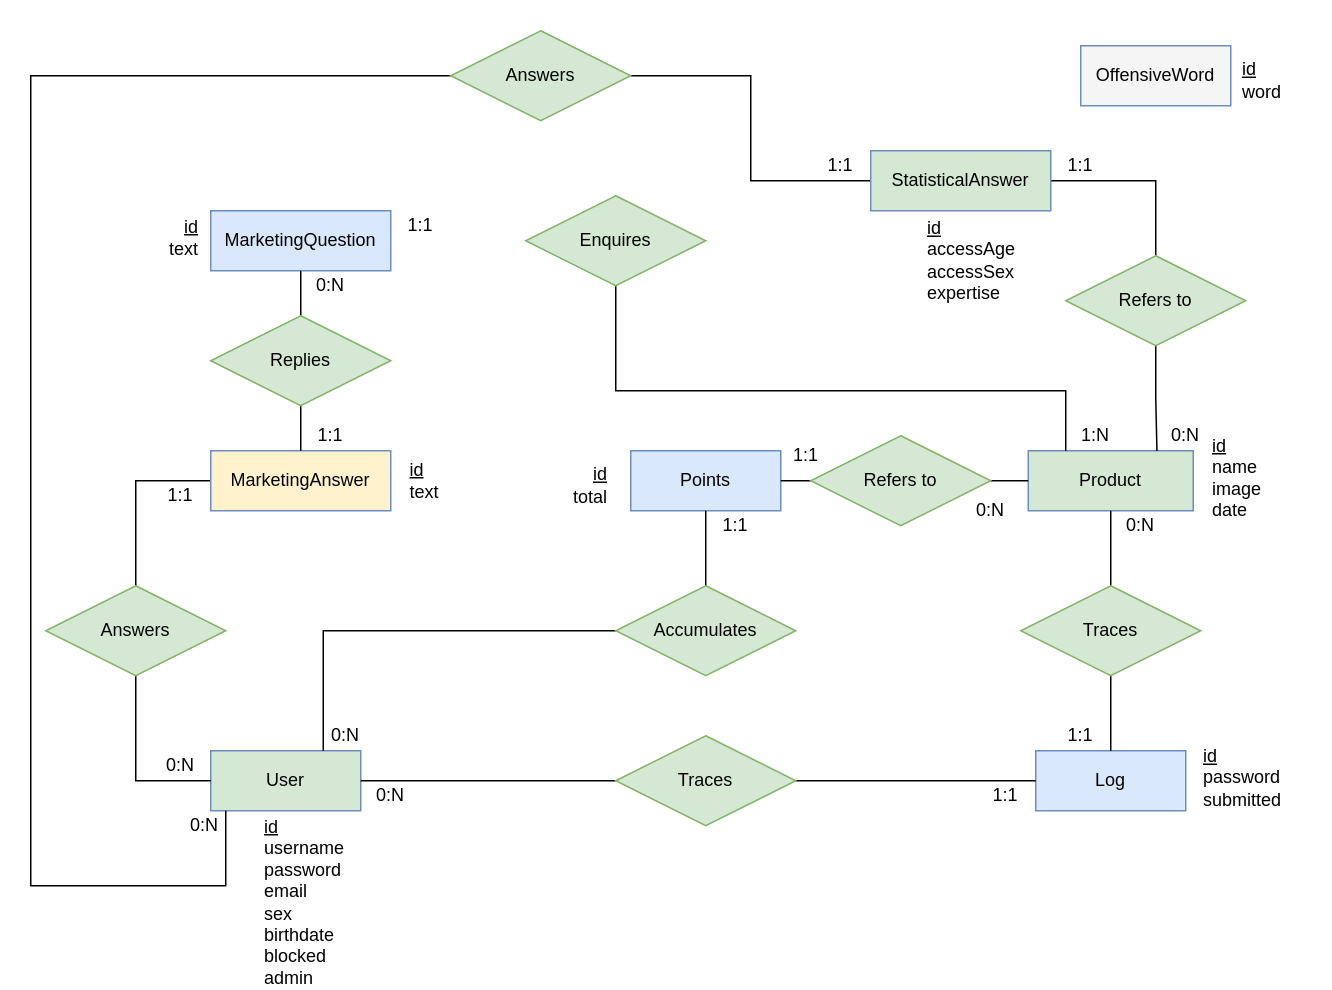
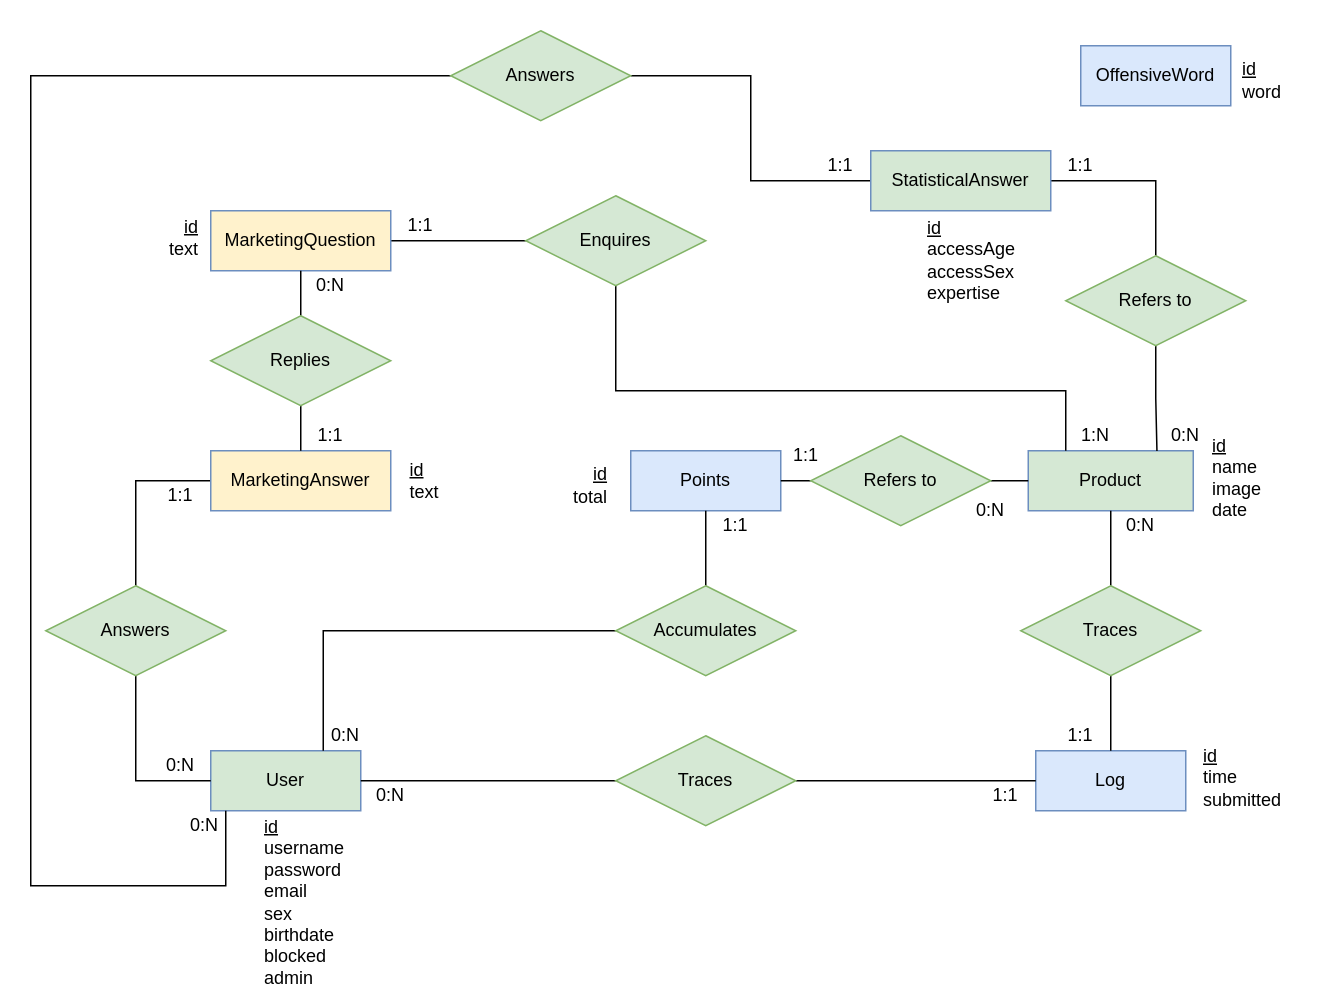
  <mxCell id="0" />
  <mxCell id="1" parent="0" />
  <mxCell id="2" value="User" style="whiteSpace=wrap;html=1;align=center;fillColor=#d5e8d4;strokeColor=#6c8ebf;" parent="1" vertex="1"><mxGeometry x="140" y="500" width="100" height="40" as="geometry" /></mxCell>
  <mxCell id="3" value="Product" style="whiteSpace=wrap;html=1;align=center;fillColor=#d5e8d4;strokeColor=#6c8ebf;" parent="1" vertex="1"><mxGeometry x="685" y="300" width="110" height="40" as="geometry" /></mxCell>
- <mxCell id="5" value="MarketingQuestion" style="whiteSpace=wrap;html=1;align=center;fillColor=#dae8fc;strokeColor=#6c8ebf;" parent="1" vertex="1"><mxGeometry x="140" y="140" width="120" height="40" as="geometry" /></mxCell>
+ <mxCell id="4" style="edgeStyle=orthogonalEdgeStyle;rounded=0;orthogonalLoop=1;jettySize=auto;html=1;entryX=0;entryY=0.5;entryDx=0;entryDy=0;endArrow=none;endFill=0;" parent="1" source="5" target="32" edge="1"><mxGeometry relative="1" as="geometry" /></mxCell>
+ <mxCell id="5" value="MarketingQuestion" style="whiteSpace=wrap;html=1;align=center;fillColor=#fff2cc;strokeColor=#6c8ebf;" parent="1" vertex="1"><mxGeometry x="140" y="140" width="120" height="40" as="geometry" /></mxCell>
  <mxCell id="6" style="edgeStyle=orthogonalEdgeStyle;rounded=0;orthogonalLoop=1;jettySize=auto;html=1;entryX=0.5;entryY=0;entryDx=0;entryDy=0;endArrow=none;endFill=0;exitX=0;exitY=0.5;exitDx=0;exitDy=0;" parent="1" source="7" target="30" edge="1"><mxGeometry relative="1" as="geometry" /></mxCell>
  <mxCell id="7" value="MarketingAnswer" style="whiteSpace=wrap;html=1;align=center;fillColor=#fff2cc;strokeColor=#6c8ebf;" parent="1" vertex="1"><mxGeometry x="140" y="300" width="120" height="40" as="geometry" /></mxCell>
  <mxCell id="8" style="edgeStyle=orthogonalEdgeStyle;rounded=0;orthogonalLoop=1;jettySize=auto;html=1;entryX=0.5;entryY=0;entryDx=0;entryDy=0;endArrow=none;endFill=0;" parent="1" source="10" target="34" edge="1"><mxGeometry relative="1" as="geometry" /></mxCell>
  <mxCell id="9" style="edgeStyle=orthogonalEdgeStyle;rounded=0;orthogonalLoop=1;jettySize=auto;html=1;entryX=1;entryY=0.5;entryDx=0;entryDy=0;endArrow=none;endFill=0;" parent="1" source="10" target="36" edge="1"><mxGeometry relative="1" as="geometry" /></mxCell>
  <mxCell id="10" value="StatisticalAnswer" style="whiteSpace=wrap;html=1;align=center;fillColor=#d5e8d4;strokeColor=#6c8ebf;" parent="1" vertex="1"><mxGeometry x="580" y="100" width="120" height="40" as="geometry" /></mxCell>
  <mxCell id="11" value="Log" style="whiteSpace=wrap;html=1;align=center;fillColor=#dae8fc;strokeColor=#6c8ebf;" parent="1" vertex="1"><mxGeometry x="690" y="500" width="100" height="40" as="geometry" /></mxCell>
  <mxCell id="12" value="Points" style="whiteSpace=wrap;html=1;align=center;fillColor=#dae8fc;strokeColor=#6c8ebf;" parent="1" vertex="1"><mxGeometry x="420" y="300" width="100" height="40" as="geometry" /></mxCell>
- <mxCell id="13" value="OffensiveWord" style="whiteSpace=wrap;html=1;align=center;fillColor=#f5f5f5;strokeColor=#6c8ebf;" parent="1" vertex="1"><mxGeometry x="720" y="30" width="100" height="40" as="geometry" /></mxCell>
+ <mxCell id="13" value="OffensiveWord" style="whiteSpace=wrap;html=1;align=center;fillColor=#dae8fc;strokeColor=#6c8ebf;" parent="1" vertex="1"><mxGeometry x="720" y="30" width="100" height="40" as="geometry" /></mxCell>
  <mxCell id="14" style="edgeStyle=orthogonalEdgeStyle;rounded=0;orthogonalLoop=1;jettySize=auto;html=1;entryX=0.5;entryY=0;entryDx=0;entryDy=0;endArrow=none;endFill=0;" parent="1" source="16" target="11" edge="1"><mxGeometry relative="1" as="geometry" /></mxCell>
  <mxCell id="15" style="edgeStyle=orthogonalEdgeStyle;rounded=0;orthogonalLoop=1;jettySize=auto;html=1;entryX=0.5;entryY=1;entryDx=0;entryDy=0;endArrow=none;endFill=0;" parent="1" source="16" target="3" edge="1"><mxGeometry relative="1" as="geometry" /></mxCell>
  <mxCell id="16" value="Traces" style="shape=rhombus;perimeter=rhombusPerimeter;whiteSpace=wrap;html=1;align=center;fillColor=#d5e8d4;strokeColor=#82b366;" parent="1" vertex="1"><mxGeometry x="680" y="390" width="120" height="60" as="geometry" /></mxCell>
  <mxCell id="17" style="edgeStyle=orthogonalEdgeStyle;rounded=0;orthogonalLoop=1;jettySize=auto;html=1;entryX=0;entryY=0.5;entryDx=0;entryDy=0;endArrow=none;endFill=0;" parent="1" source="19" target="11" edge="1"><mxGeometry relative="1" as="geometry" /></mxCell>
  <mxCell id="18" style="edgeStyle=orthogonalEdgeStyle;rounded=0;orthogonalLoop=1;jettySize=auto;html=1;entryX=1;entryY=0.5;entryDx=0;entryDy=0;endArrow=none;endFill=0;" parent="1" source="19" target="2" edge="1"><mxGeometry relative="1" as="geometry" /></mxCell>
  <mxCell id="19" value="Traces" style="shape=rhombus;perimeter=rhombusPerimeter;whiteSpace=wrap;html=1;align=center;fillColor=#d5e8d4;strokeColor=#82b366;" parent="1" vertex="1"><mxGeometry x="410" y="490" width="120" height="60" as="geometry" /></mxCell>
  <mxCell id="20" style="edgeStyle=orthogonalEdgeStyle;rounded=0;orthogonalLoop=1;jettySize=auto;html=1;exitX=0.5;exitY=0;exitDx=0;exitDy=0;entryX=0.5;entryY=1;entryDx=0;entryDy=0;endArrow=none;endFill=0;" parent="1" source="22" target="12" edge="1"><mxGeometry relative="1" as="geometry" /></mxCell>
  <mxCell id="21" style="edgeStyle=orthogonalEdgeStyle;rounded=0;orthogonalLoop=1;jettySize=auto;html=1;entryX=0.75;entryY=0;entryDx=0;entryDy=0;endArrow=none;endFill=0;" parent="1" source="22" target="2" edge="1"><mxGeometry relative="1" as="geometry" /></mxCell>
  <mxCell id="22" value="Accumulates" style="shape=rhombus;perimeter=rhombusPerimeter;whiteSpace=wrap;html=1;align=center;fillColor=#d5e8d4;strokeColor=#82b366;" parent="1" vertex="1"><mxGeometry x="410" y="390" width="120" height="60" as="geometry" /></mxCell>
  <mxCell id="23" style="edgeStyle=orthogonalEdgeStyle;rounded=0;orthogonalLoop=1;jettySize=auto;html=1;entryX=1;entryY=0.5;entryDx=0;entryDy=0;endArrow=none;endFill=0;" parent="1" source="25" target="12" edge="1"><mxGeometry relative="1" as="geometry" /></mxCell>
  <mxCell id="24" style="edgeStyle=orthogonalEdgeStyle;rounded=0;orthogonalLoop=1;jettySize=auto;html=1;exitX=1;exitY=0.5;exitDx=0;exitDy=0;entryX=0;entryY=0.5;entryDx=0;entryDy=0;endArrow=none;endFill=0;" parent="1" source="25" target="3" edge="1"><mxGeometry relative="1" as="geometry" /></mxCell>
  <mxCell id="25" value="Refers to" style="shape=rhombus;perimeter=rhombusPerimeter;whiteSpace=wrap;html=1;align=center;fillColor=#d5e8d4;strokeColor=#82b366;" parent="1" vertex="1"><mxGeometry x="540" y="290" width="120" height="60" as="geometry" /></mxCell>
  <mxCell id="26" style="edgeStyle=orthogonalEdgeStyle;rounded=0;orthogonalLoop=1;jettySize=auto;html=1;entryX=0.5;entryY=0;entryDx=0;entryDy=0;endArrow=none;endFill=0;" parent="1" source="28" target="7" edge="1"><mxGeometry relative="1" as="geometry" /></mxCell>
  <mxCell id="27" style="edgeStyle=orthogonalEdgeStyle;rounded=0;orthogonalLoop=1;jettySize=auto;html=1;entryX=0.5;entryY=1;entryDx=0;entryDy=0;endArrow=none;endFill=0;" parent="1" source="28" target="5" edge="1"><mxGeometry relative="1" as="geometry" /></mxCell>
  <mxCell id="28" value="Replies" style="shape=rhombus;perimeter=rhombusPerimeter;whiteSpace=wrap;html=1;align=center;fillColor=#d5e8d4;strokeColor=#82b366;" parent="1" vertex="1"><mxGeometry x="140" y="210" width="120" height="60" as="geometry" /></mxCell>
  <mxCell id="29" style="edgeStyle=orthogonalEdgeStyle;rounded=0;orthogonalLoop=1;jettySize=auto;html=1;entryX=0;entryY=0.5;entryDx=0;entryDy=0;endArrow=none;endFill=0;" parent="1" source="30" target="2" edge="1"><mxGeometry relative="1" as="geometry" /></mxCell>
  <mxCell id="30" value="Answers" style="shape=rhombus;perimeter=rhombusPerimeter;whiteSpace=wrap;html=1;align=center;fillColor=#d5e8d4;strokeColor=#82b366;" parent="1" vertex="1"><mxGeometry x="30" y="390" width="120" height="60" as="geometry" /></mxCell>
  <mxCell id="31" style="edgeStyle=orthogonalEdgeStyle;rounded=0;orthogonalLoop=1;jettySize=auto;html=1;endArrow=none;endFill=0;" parent="1" source="32" target="3" edge="1"><mxGeometry relative="1" as="geometry"><Array as="points"><mxPoint x="410" y="260" /><mxPoint x="710" y="260" /></Array></mxGeometry></mxCell>
  <mxCell id="32" value="Enquires" style="shape=rhombus;perimeter=rhombusPerimeter;whiteSpace=wrap;html=1;align=center;fillColor=#d5e8d4;strokeColor=#82b366;" parent="1" vertex="1"><mxGeometry x="350" y="130" width="120" height="60" as="geometry" /></mxCell>
  <mxCell id="33" style="edgeStyle=orthogonalEdgeStyle;rounded=0;orthogonalLoop=1;jettySize=auto;html=1;entryX=0.78;entryY=0.005;entryDx=0;entryDy=0;entryPerimeter=0;endArrow=none;endFill=0;" parent="1" source="34" target="3" edge="1"><mxGeometry relative="1" as="geometry" /></mxCell>
  <mxCell id="34" value="Refers to" style="shape=rhombus;perimeter=rhombusPerimeter;whiteSpace=wrap;html=1;align=center;fillColor=#d5e8d4;strokeColor=#82b366;" parent="1" vertex="1"><mxGeometry x="710" y="170" width="120" height="60" as="geometry" /></mxCell>
  <mxCell id="35" style="edgeStyle=orthogonalEdgeStyle;rounded=0;orthogonalLoop=1;jettySize=auto;html=1;endArrow=none;endFill=0;" parent="1" source="36" target="2" edge="1"><mxGeometry relative="1" as="geometry"><Array as="points"><mxPoint x="20" y="50" /><mxPoint x="20" y="590" /><mxPoint x="150" y="590" /></Array></mxGeometry></mxCell>
  <mxCell id="36" value="Answers" style="shape=rhombus;perimeter=rhombusPerimeter;whiteSpace=wrap;html=1;align=center;fillColor=#d5e8d4;strokeColor=#82b366;" parent="1" vertex="1"><mxGeometry x="300" y="20" width="120" height="60" as="geometry" /></mxCell>
  <mxCell id="37" value="1:1" style="text;html=1;strokeColor=none;fillColor=none;align=center;verticalAlign=middle;whiteSpace=wrap;rounded=0;" parent="1" vertex="1"><mxGeometry x="470" y="340" width="40" height="20" as="geometry" /></mxCell>
  <mxCell id="38" value="0:N" style="text;html=1;strokeColor=none;fillColor=none;align=center;verticalAlign=middle;whiteSpace=wrap;rounded=0;" parent="1" vertex="1"><mxGeometry x="210" y="480" width="40" height="20" as="geometry" /></mxCell>
  <mxCell id="39" value="0:N" style="text;html=1;strokeColor=none;fillColor=none;align=center;verticalAlign=middle;whiteSpace=wrap;rounded=0;" parent="1" vertex="1"><mxGeometry x="240" y="520" width="40" height="20" as="geometry" /></mxCell>
  <mxCell id="40" value="1:1" style="text;html=1;strokeColor=none;fillColor=none;align=center;verticalAlign=middle;whiteSpace=wrap;rounded=0;" parent="1" vertex="1"><mxGeometry x="650" y="520" width="40" height="20" as="geometry" /></mxCell>
  <mxCell id="41" value="1:1" style="text;html=1;strokeColor=none;fillColor=none;align=center;verticalAlign=middle;whiteSpace=wrap;rounded=0;" parent="1" vertex="1"><mxGeometry x="700" y="480" width="40" height="20" as="geometry" /></mxCell>
  <mxCell id="42" value="0:N" style="text;html=1;strokeColor=none;fillColor=none;align=center;verticalAlign=middle;whiteSpace=wrap;rounded=0;" parent="1" vertex="1"><mxGeometry x="740" y="340" width="40" height="20" as="geometry" /></mxCell>
  <mxCell id="43" value="0:N" style="text;html=1;strokeColor=none;fillColor=none;align=center;verticalAlign=middle;whiteSpace=wrap;rounded=0;" parent="1" vertex="1"><mxGeometry x="640" y="330" width="40" height="20" as="geometry" /></mxCell>
  <mxCell id="44" value="1:1" style="text;html=1;strokeColor=none;fillColor=none;align=center;verticalAlign=middle;whiteSpace=wrap;rounded=0;" parent="1" vertex="1"><mxGeometry x="517" y="293" width="40" height="20" as="geometry" /></mxCell>
  <mxCell id="45" value="0:N" style="text;html=1;strokeColor=none;fillColor=none;align=center;verticalAlign=middle;whiteSpace=wrap;rounded=0;" parent="1" vertex="1"><mxGeometry x="770" y="280" width="40" height="20" as="geometry" /></mxCell>
  <mxCell id="46" value="1:1" style="text;html=1;strokeColor=none;fillColor=none;align=center;verticalAlign=middle;whiteSpace=wrap;rounded=0;" parent="1" vertex="1"><mxGeometry x="700" y="100" width="40" height="20" as="geometry" /></mxCell>
  <mxCell id="47" value="1:N" style="text;html=1;strokeColor=none;fillColor=none;align=center;verticalAlign=middle;whiteSpace=wrap;rounded=0;" parent="1" vertex="1"><mxGeometry x="710" y="280" width="40" height="20" as="geometry" /></mxCell>
  <mxCell id="48" value="1:1" style="text;html=1;strokeColor=none;fillColor=none;align=center;verticalAlign=middle;whiteSpace=wrap;rounded=0;" parent="1" vertex="1"><mxGeometry x="260" y="140" width="40" height="20" as="geometry" /></mxCell>
  <mxCell id="49" value="0:N" style="text;html=1;strokeColor=none;fillColor=none;align=center;verticalAlign=middle;whiteSpace=wrap;rounded=0;" parent="1" vertex="1"><mxGeometry x="200" y="180" width="40" height="20" as="geometry" /></mxCell>
  <mxCell id="50" value="1:1" style="text;html=1;strokeColor=none;fillColor=none;align=center;verticalAlign=middle;whiteSpace=wrap;rounded=0;" parent="1" vertex="1"><mxGeometry x="200" y="280" width="40" height="20" as="geometry" /></mxCell>
  <mxCell id="51" value="1:1" style="text;html=1;strokeColor=none;fillColor=none;align=center;verticalAlign=middle;whiteSpace=wrap;rounded=0;" parent="1" vertex="1"><mxGeometry x="100" y="320" width="40" height="20" as="geometry" /></mxCell>
  <mxCell id="52" value="0:N" style="text;html=1;strokeColor=none;fillColor=none;align=center;verticalAlign=middle;whiteSpace=wrap;rounded=0;" parent="1" vertex="1"><mxGeometry x="100" y="500" width="40" height="20" as="geometry" /></mxCell>
  <mxCell id="53" value="1:1" style="text;html=1;strokeColor=none;fillColor=none;align=center;verticalAlign=middle;whiteSpace=wrap;rounded=0;" parent="1" vertex="1"><mxGeometry x="540" y="100" width="40" height="20" as="geometry" /></mxCell>
  <mxCell id="54" value="0:N" style="text;html=1;strokeColor=none;fillColor=none;align=center;verticalAlign=middle;whiteSpace=wrap;rounded=0;" parent="1" vertex="1"><mxGeometry x="116" y="540" width="40" height="20" as="geometry" /></mxCell>
  <mxCell id="55" value="&lt;u&gt;id&lt;/u&gt;&lt;br&gt;text" style="text;html=1;strokeColor=none;fillColor=none;align=right;verticalAlign=middle;whiteSpace=wrap;rounded=0;" vertex="1" parent="1"><mxGeometry x="94" y="125" width="40" height="65" as="geometry" /></mxCell>
  <mxCell id="56" value="&lt;u&gt;id&lt;/u&gt;&lt;br&gt;text" style="text;html=1;strokeColor=none;fillColor=none;align=left;verticalAlign=middle;whiteSpace=wrap;rounded=0;" vertex="1" parent="1"><mxGeometry x="271" y="287.5" width="40" height="65" as="geometry" /></mxCell>
  <mxCell id="57" value="&lt;u&gt;id&lt;/u&gt;&lt;br&gt;username&lt;br&gt;password&lt;br&gt;email&lt;br&gt;sex&lt;br&gt;birthdate&lt;br&gt;blocked&lt;br&gt;admin" style="text;html=1;strokeColor=none;fillColor=none;align=left;verticalAlign=middle;whiteSpace=wrap;rounded=0;" vertex="1" parent="1"><mxGeometry x="174" y="568" width="40" height="65" as="geometry" /></mxCell>
- <mxCell id="58" value="&lt;u&gt;id&lt;/u&gt;&lt;br&gt;password&lt;br&gt;submitted" style="text;html=1;strokeColor=none;fillColor=none;align=left;verticalAlign=middle;whiteSpace=wrap;rounded=0;" vertex="1" parent="1"><mxGeometry x="800" y="485" width="40" height="65" as="geometry" /></mxCell>
+ <mxCell id="58" value="&lt;u&gt;id&lt;/u&gt;&lt;br&gt;time&lt;br&gt;submitted" style="text;html=1;strokeColor=none;fillColor=none;align=left;verticalAlign=middle;whiteSpace=wrap;rounded=0;" vertex="1" parent="1"><mxGeometry x="800" y="485" width="40" height="65" as="geometry" /></mxCell>
  <mxCell id="59" value="&lt;u&gt;id&lt;/u&gt;&lt;br&gt;name&lt;br&gt;image&lt;br&gt;date" style="text;html=1;strokeColor=none;fillColor=none;align=left;verticalAlign=middle;whiteSpace=wrap;rounded=0;" vertex="1" parent="1"><mxGeometry x="806" y="285" width="40" height="65" as="geometry" /></mxCell>
  <mxCell id="60" value="&lt;u&gt;id&lt;/u&gt;&lt;br&gt;word" style="text;html=1;strokeColor=none;fillColor=none;align=left;verticalAlign=middle;whiteSpace=wrap;rounded=0;" vertex="1" parent="1"><mxGeometry x="826" y="20" width="40" height="65" as="geometry" /></mxCell>
  <mxCell id="61" value="&lt;u&gt;id&lt;/u&gt;&lt;br&gt;accessAge&lt;br&gt;accessSex&lt;br&gt;expertise" style="text;html=1;strokeColor=none;fillColor=none;align=left;verticalAlign=middle;whiteSpace=wrap;rounded=0;" vertex="1" parent="1"><mxGeometry x="616" y="140" width="40" height="65" as="geometry" /></mxCell>
  <mxCell id="62" value="&lt;div style=&quot;text-align: right&quot;&gt;&lt;span&gt;&lt;u&gt;id&lt;/u&gt;&lt;/span&gt;&lt;/div&gt;&lt;div style=&quot;text-align: right&quot;&gt;&lt;span&gt;total&lt;/span&gt;&lt;br&gt;&lt;/div&gt;" style="text;html=1;strokeColor=none;fillColor=none;align=left;verticalAlign=middle;whiteSpace=wrap;rounded=0;" vertex="1" parent="1"><mxGeometry x="380" y="290" width="40" height="65" as="geometry" /></mxCell>
